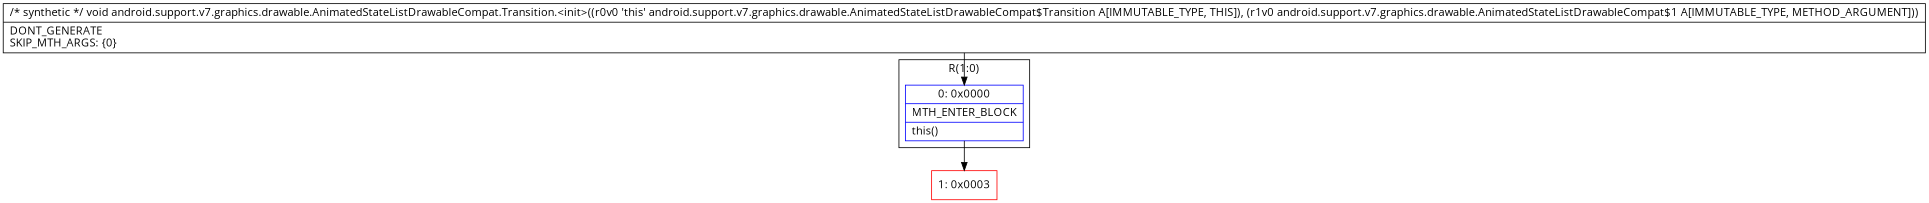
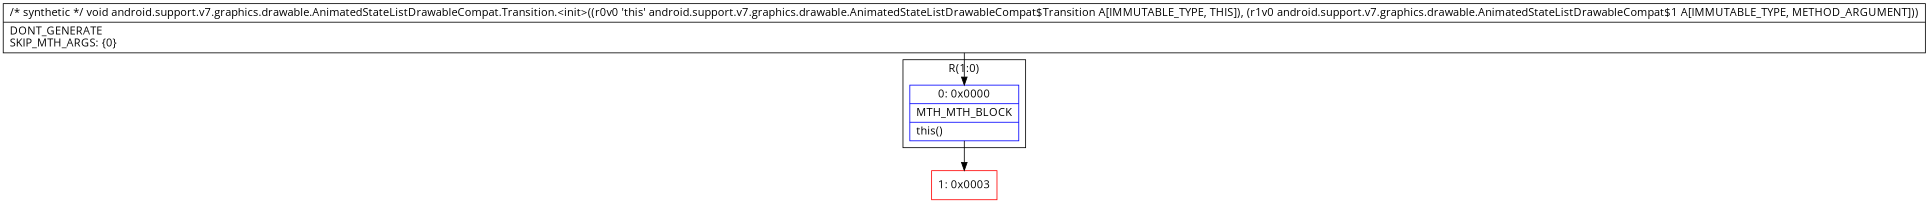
  digraph {
    fontname="Open Sans"
    node [shape=record fontname="Open Sans"]
    edge [fontname="Open Sans"]
-   n1 [color=blue label="{0\:\ 0x0000|MTH_ENTER_BLOCK\l|this()\l}"]
+   n1 [color=blue label="{0\:\ 0x0000|MTH_MTH_BLOCK\l|this()\l}"]
    n2 [color=red label="{1\:\ 0x0003}"]
    n3 [label="{\/* synthetic *\/ void android.support.v7.graphics.drawable.AnimatedStateListDrawableCompat.Transition.\<init\>((r0v0 'this' android.support.v7.graphics.drawable.AnimatedStateListDrawableCompat$Transition A[IMMUTABLE_TYPE, THIS]), (r1v0 android.support.v7.graphics.drawable.AnimatedStateListDrawableCompat$1 A[IMMUTABLE_TYPE, METHOD_ARGUMENT]))  | DONT_GENERATE\lSKIP_MTH_ARGS: \{0\}\l}"]
    subgraph cluster_1 {
      label="R(1:0)"
      n1
    }
    n1 -> n2
    n3 -> n1
  }
